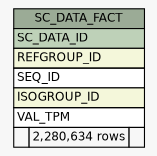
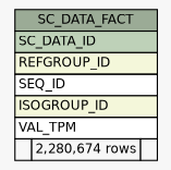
  digraph {
    bgcolor="#f7f7f7"
    fontname=Helvetica
    fontsize=11
    nodesep=0.18
    rankdir=RL
    ranksep=0.46
-   n1 [fontname=Helvetica fontsize=11 label=<     <TABLE BORDER="0" CELLBORDER="1" CELLSPACING="0" BGCOLOR="#ffffff">       <TR><TD COLSPAN="3" BGCOLOR="#9bab96" ALIGN="CENTER">SC_DATA_FACT</TD></TR>       <TR><TD PORT="SC_DATA_ID" COLSPAN="3" BGCOLOR="#bed1b8" ALIGN="LEFT">SC_DATA_ID</TD></TR>       <TR><TD PORT="REFGROUP_ID" COLSPAN="3" BGCOLOR="#f4f7da" ALIGN="LEFT">REFGROUP_ID</TD></TR>       <TR><TD PORT="SEQ_ID" COLSPAN="3" ALIGN="LEFT">SEQ_ID</TD></TR>       <TR><TD PORT="ISOGROUP_ID" COLSPAN="3" BGCOLOR="#f4f7da" ALIGN="LEFT">ISOGROUP_ID</TD></TR>       <TR><TD PORT="VAL_TPM" COLSPAN="3" ALIGN="LEFT">VAL_TPM</TD></TR>       <TR><TD ALIGN="LEFT" BGCOLOR="#f7f7f7">  </TD><TD ALIGN="RIGHT" BGCOLOR="#f7f7f7">2,280,634 rows</TD><TD ALIGN="RIGHT" BGCOLOR="#f7f7f7">  </TD></TR>     </TABLE>> shape=plaintext]
+   n1 [fontname=Helvetica fontsize=11 label=<     <TABLE BORDER="0" CELLBORDER="1" CELLSPACING="0" BGCOLOR="#ffffff">       <TR><TD COLSPAN="3" BGCOLOR="#9bab96" ALIGN="CENTER">SC_DATA_FACT</TD></TR>       <TR><TD PORT="SC_DATA_ID" COLSPAN="3" BGCOLOR="#bed1b8" ALIGN="LEFT">SC_DATA_ID</TD></TR>       <TR><TD PORT="REFGROUP_ID" COLSPAN="3" BGCOLOR="#f4f7da" ALIGN="LEFT">REFGROUP_ID</TD></TR>       <TR><TD PORT="SEQ_ID" COLSPAN="3" ALIGN="LEFT">SEQ_ID</TD></TR>       <TR><TD PORT="ISOGROUP_ID" COLSPAN="3" BGCOLOR="#f4f7da" ALIGN="LEFT">ISOGROUP_ID</TD></TR>       <TR><TD PORT="VAL_TPM" COLSPAN="3" ALIGN="LEFT">VAL_TPM</TD></TR>       <TR><TD ALIGN="LEFT" BGCOLOR="#f7f7f7">  </TD><TD ALIGN="RIGHT" BGCOLOR="#f7f7f7">2,280,674 rows</TD><TD ALIGN="RIGHT" BGCOLOR="#f7f7f7">  </TD></TR>     </TABLE>> shape=plaintext]
  }
